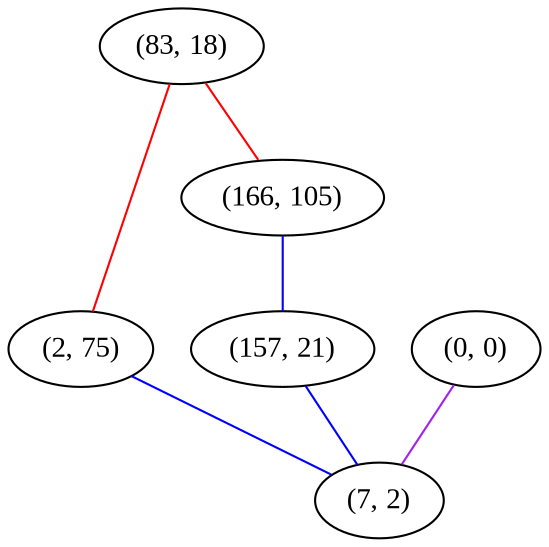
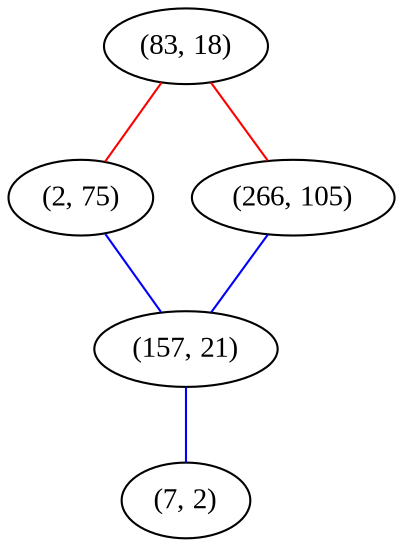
  graph {
    fontname="Liberation Serif"
    node [fontname="Liberation Serif"]
    edge [color=blue fontname="Liberation Serif" weight=1]
    "(83, 18)"
    "(2, 75)"
-   "(166, 105)"
+   "(166, 105)" [label="(266, 105)"]
    "(7, 2)"
    "(157, 21)"
-   "(0, 0)"
    "(83, 18)" -- "(2, 75)" [color=red]
    "(83, 18)" -- "(166, 105)" [color=red]
-   "(2, 75)" -- "(7, 2)" [weight=3]
+   "(2, 75)" -- "(157, 21)" [weight=3]
    "(166, 105)" -- "(157, 21)" [weight=3]
    "(157, 21)" -- "(7, 2)"
-   "(0, 0)" -- "(7, 2)" [color=purple weight=4]
  }
